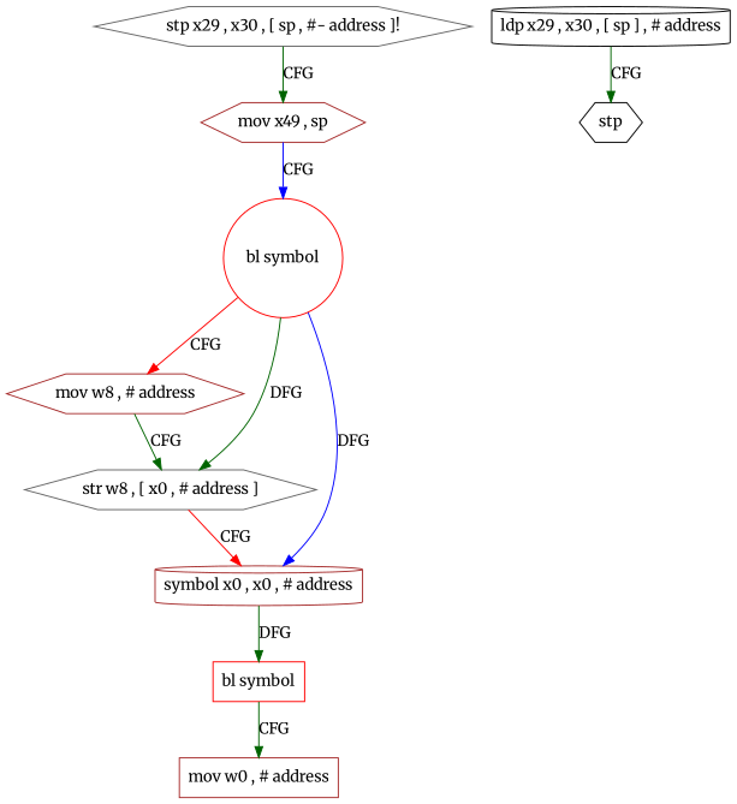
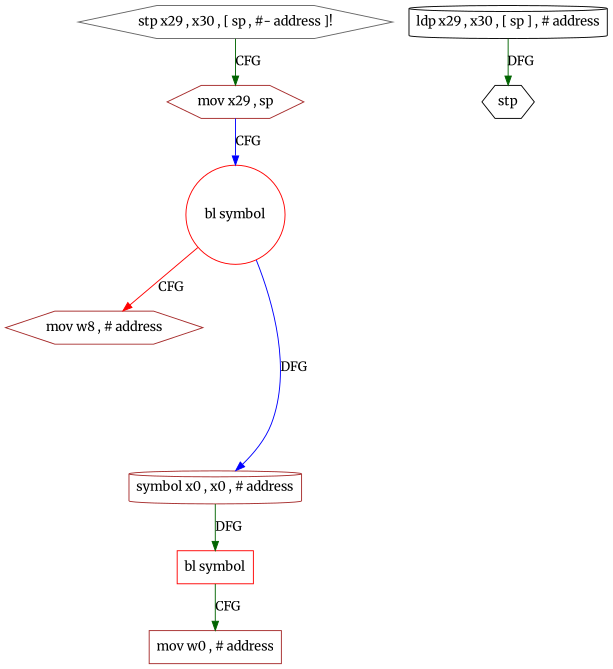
  digraph {
    fontname=Merriweather
    node [color=brown fontname=Merriweather shape=hexagon]
    edge [color=darkgreen fontname=Merriweather]
    n1 [color=gray40 label="stp x29 , x30 , [ sp , #- address ]!"]
-   n2 [label="mov x49 , sp"]
+   n2 [label="mov x29 , sp"]
    n3 [color=red label="bl symbol" shape=circle]
    n4 [label="mov w8 , # address"]
-   n5 [color=gray40 label="str w8 , [ x0 , # address ]"]
    n6 [label="symbol x0 , x0 , # address" shape=cylinder]
    n7 [color=red label="bl symbol" shape=box]
    n8 [label="mov w0 , # address" shape=box]
    n9 [color=black label="ldp x29 , x30 , [ sp ] , # address" shape=cylinder]
    n10 [color=black label=stp]
    n1 -> n2 [label=CFG]
    n2 -> n3 [color=blue label=CFG]
    n3 -> n4 [color=red label=CFG]
-   n3 -> n5 [label=DFG]
    n3 -> n6 [color=blue label=DFG]
-   n4 -> n5 [label=CFG]
-   n5 -> n6 [color=red label=CFG]
    n6 -> n7 [label=DFG]
    n7 -> n8 [label=CFG]
-   n9 -> n10 [label=CFG]
+   n9 -> n10 [label=DFG]
  }
